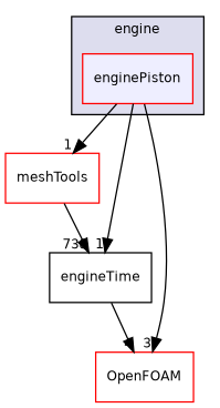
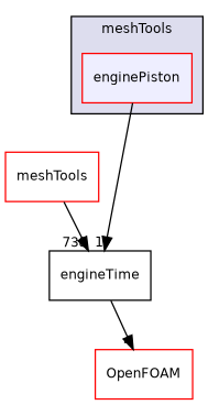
  digraph {
    compound=true
    node [color=red fontname=Helvetica fontsize=10 shape=box]
    edge [headlabel=1 labeldistance=1.5 labelfontname=Helvetica labelfontsize=10]
    n1 [fillcolor="#eeeeff" label=enginePiston pencolor=black style=filled]
    n2 [label=meshTools]
    n3 [label=engineTime color=""]
    n4 [label=OpenFOAM]
    subgraph cluster_1 {
      bgcolor="#ddddee"
      fontname=Helvetica
      fontsize=10
-     label=engine
+     label=meshTools
      pencolor=black
      n1
    }
-   n1 -> n2
    n1 -> n3
-   n1 -> n4 [headlabel=3]
    n2 -> n3 [headlabel=738]
    n3 -> n4 [headlabel=4]
  }
